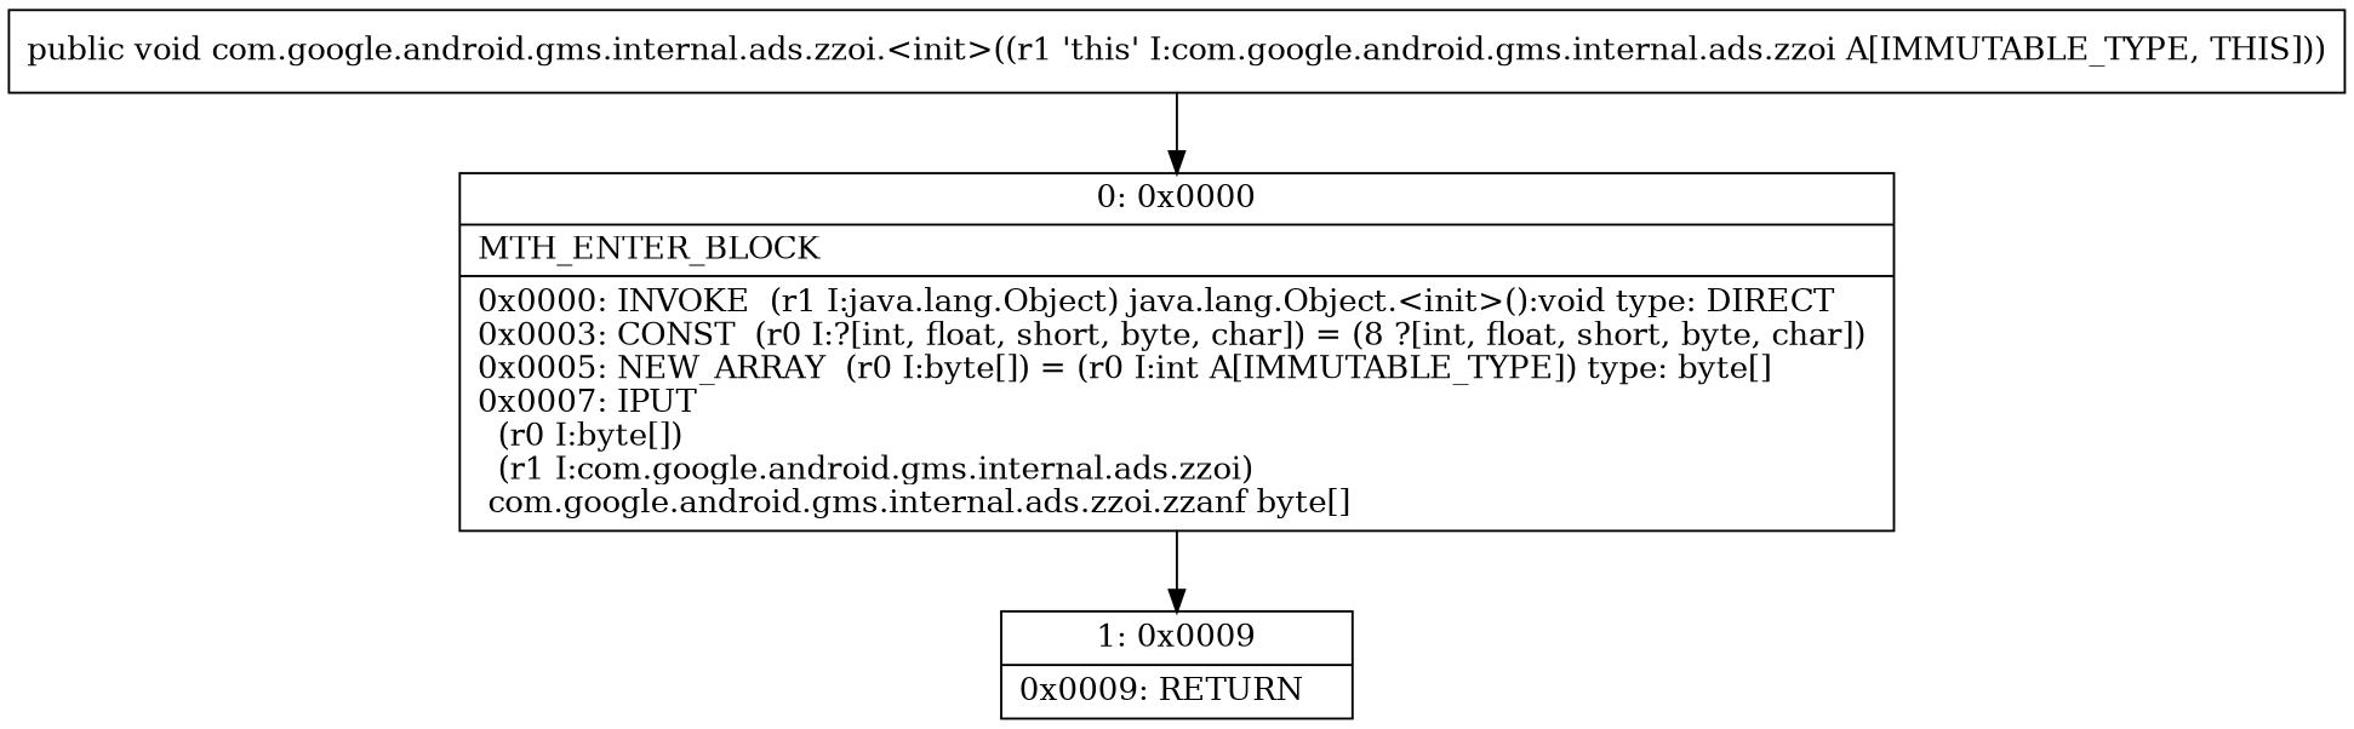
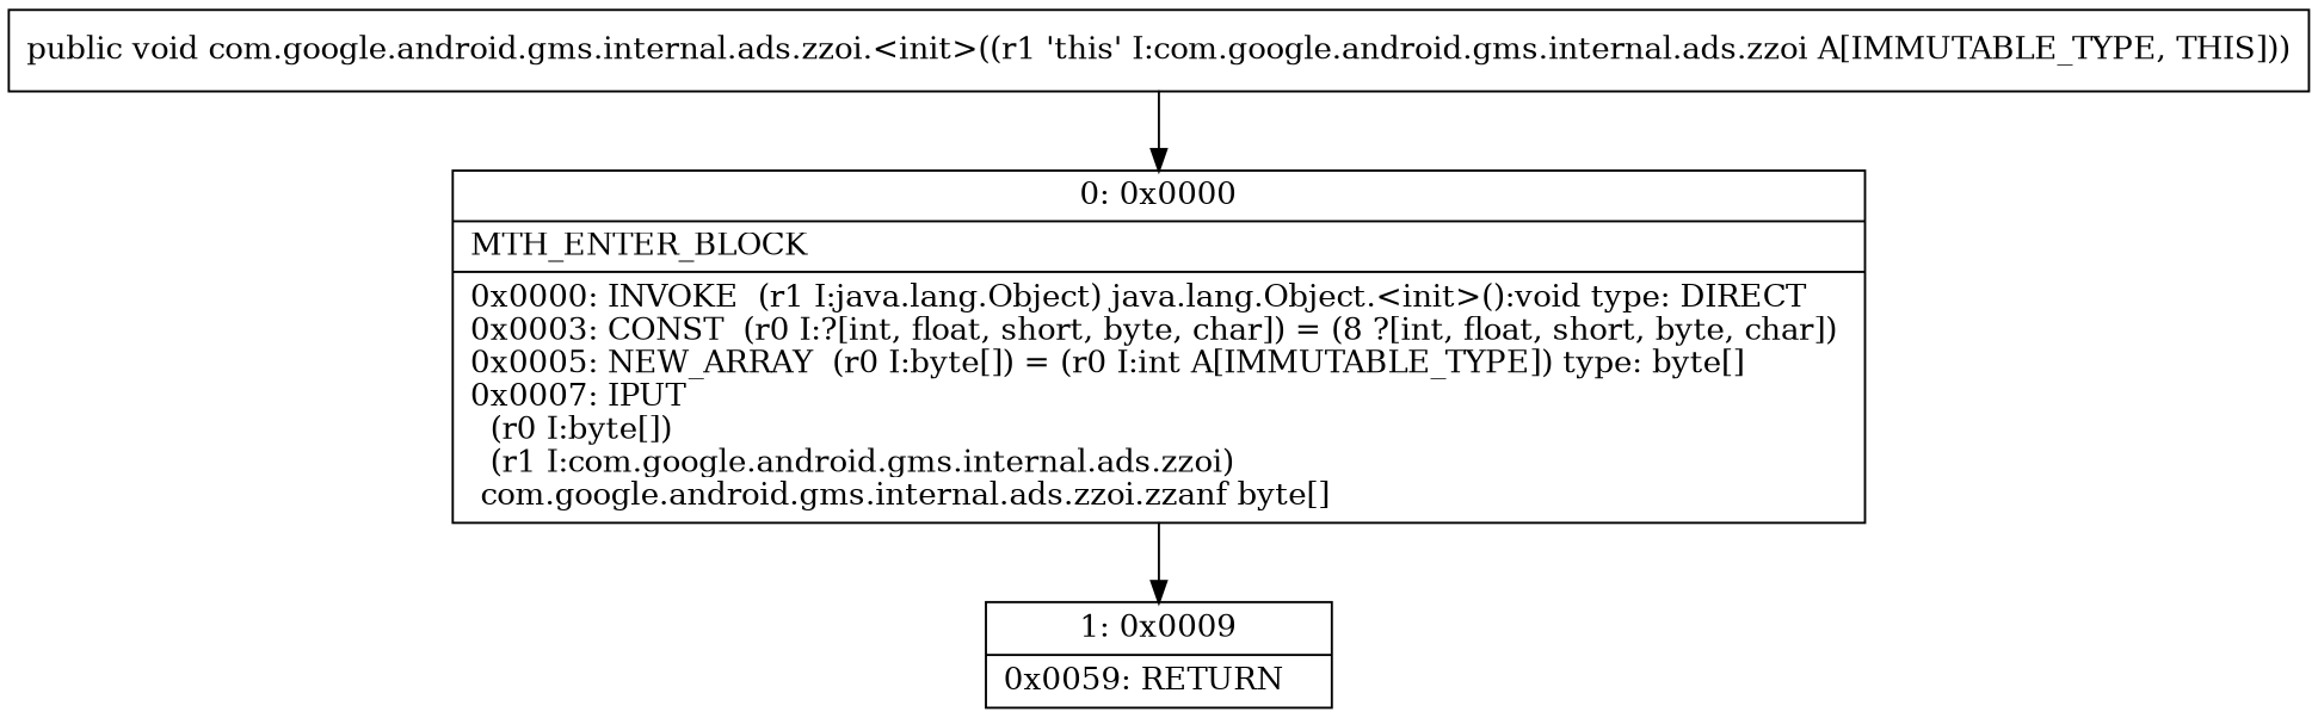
  digraph {
    fontname="DejaVu Serif"
    node [shape=record fontname="DejaVu Serif"]
    edge [fontname="DejaVu Serif"]
    n1 [label="{0\:\ 0x0000|MTH_ENTER_BLOCK\l|0x0000: INVOKE  (r1 I:java.lang.Object) java.lang.Object.\<init\>():void type: DIRECT \l0x0003: CONST  (r0 I:?[int, float, short, byte, char]) = (8 ?[int, float, short, byte, char]) \l0x0005: NEW_ARRAY  (r0 I:byte[]) = (r0 I:int A[IMMUTABLE_TYPE]) type: byte[] \l0x0007: IPUT  \l  (r0 I:byte[])\l  (r1 I:com.google.android.gms.internal.ads.zzoi)\l com.google.android.gms.internal.ads.zzoi.zzanf byte[] \l}"]
-   n2 [label="{1\:\ 0x0009|0x0009: RETURN   \l}"]
+   n2 [label="{1\:\ 0x0009|0x0059: RETURN   \l}"]
    n3 [label="{public void com.google.android.gms.internal.ads.zzoi.\<init\>((r1 'this' I:com.google.android.gms.internal.ads.zzoi A[IMMUTABLE_TYPE, THIS])) }"]
    n1 -> n2
    n3 -> n1
  }
